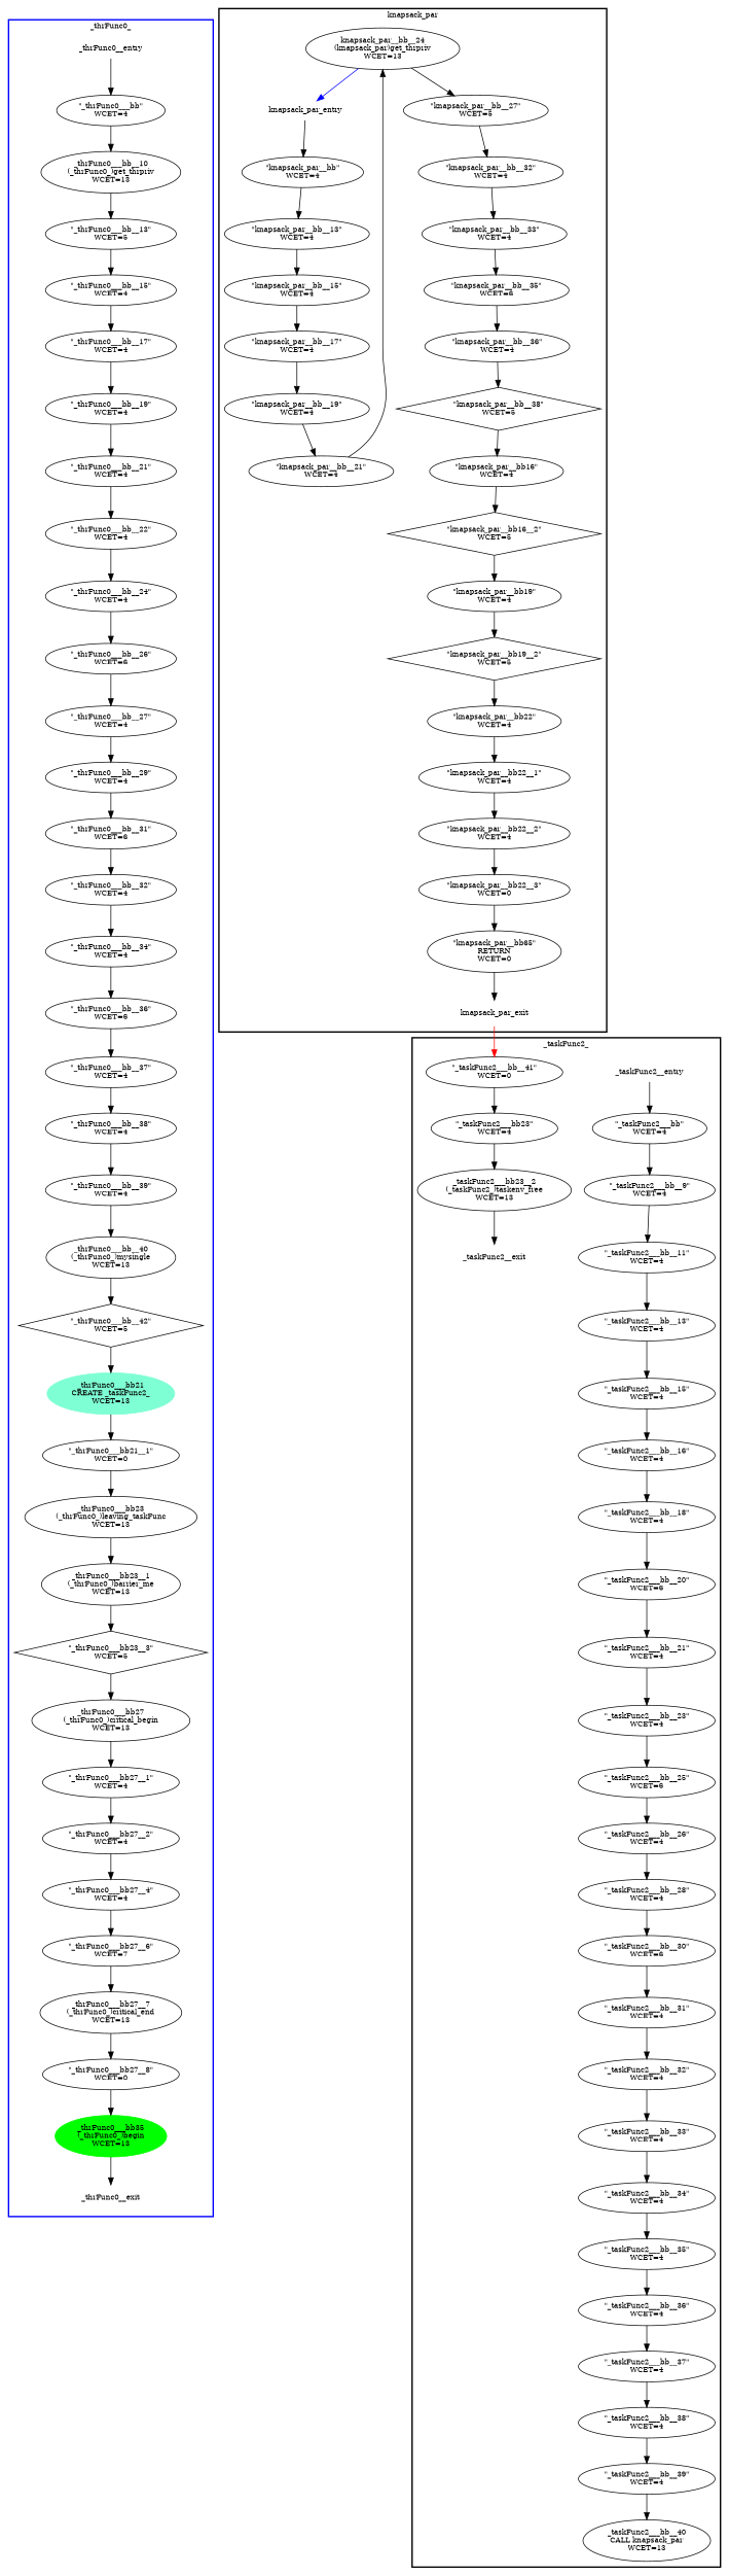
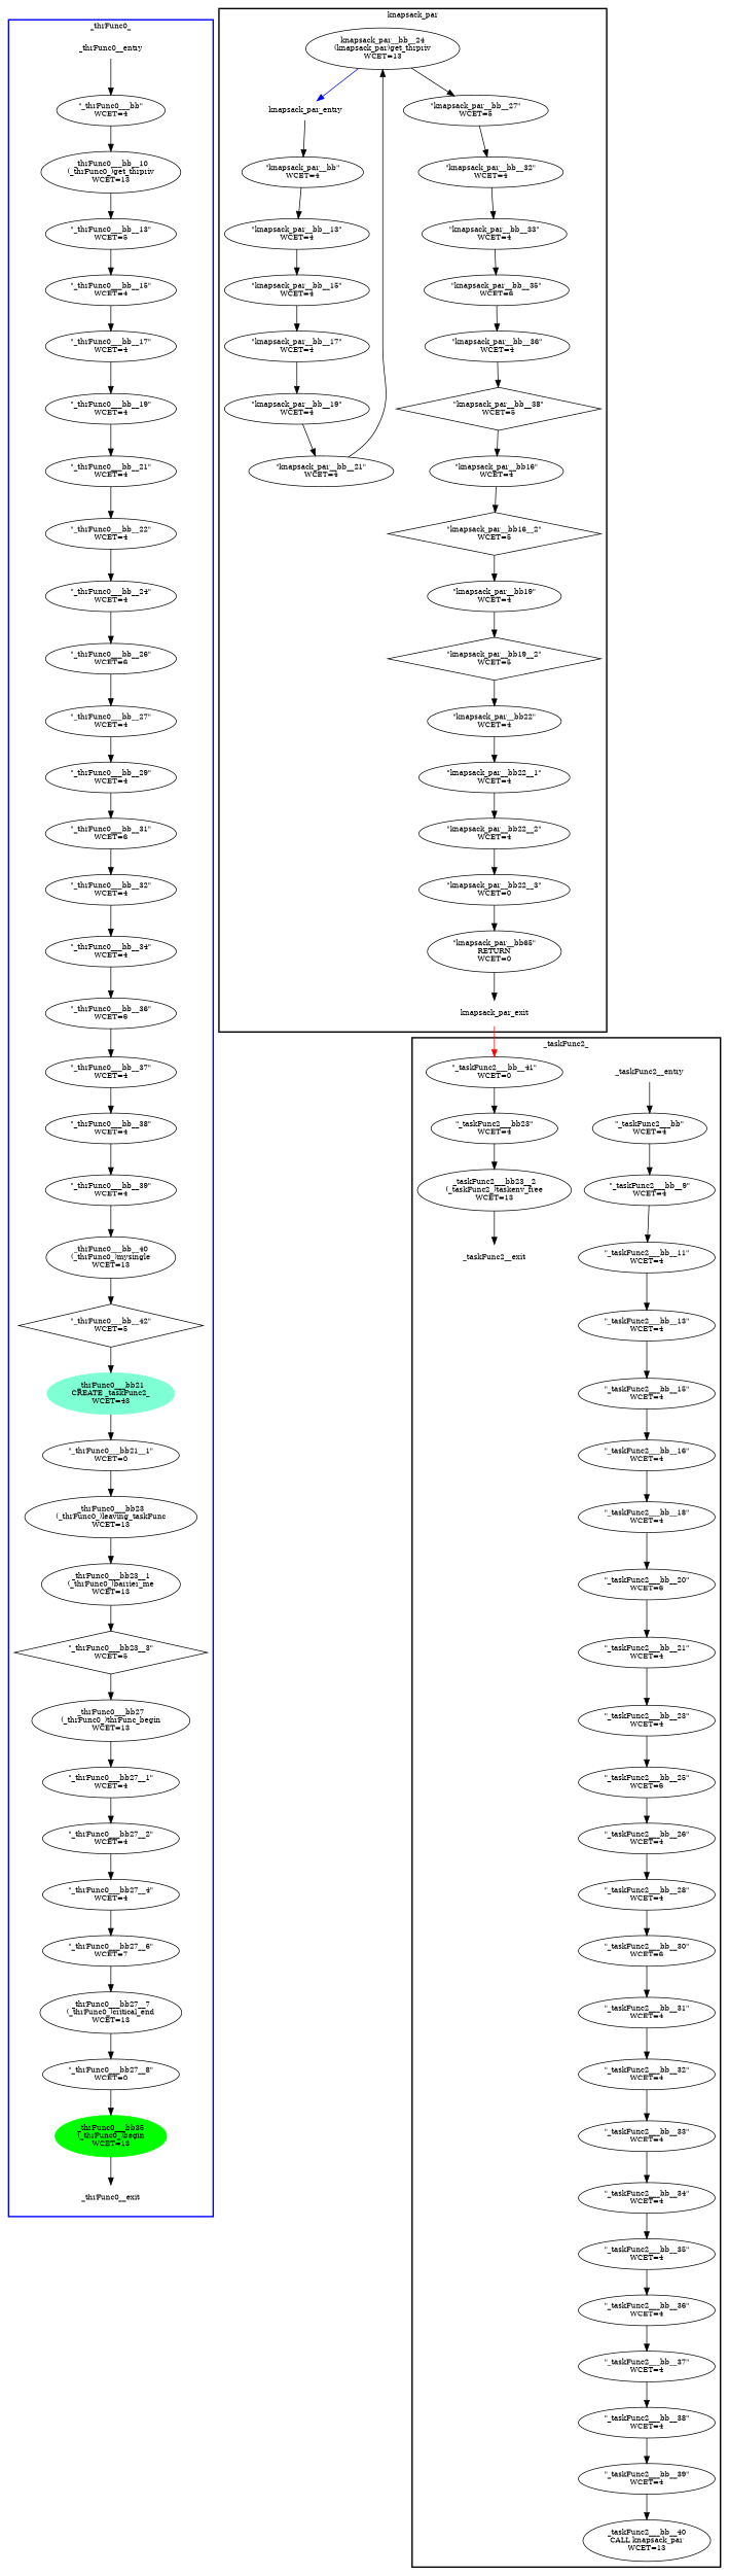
  digraph {
    fontsize=10
    rankdir=TB
    node [fontsize=10]
    n1 [label="\"_thrFunc0___bb__31\"\nWCET=6" width=0.01]
    n2 [label="\"_thrFunc0___bb27__8\"\nWCET=0" width=0.01]
    n3 [label="\"_thrFunc0___bb__26\"\nWCET=6" width=0.01]
    n4 [label="_thrFunc0___bb23__1\n(_thrFunc0_)barrier_me\nWCET=13" width=0.01]
    n5 [label="\"_thrFunc0___bb__17\"\nWCET=4" width=0.01]
    n6 [color=white label=_thrFunc0__exit width=0.01]
    n7 [label="\"_thrFunc0___bb__38\"\nWCET=4" width=0.01]
    n8 [label="\"_thrFunc0___bb__29\"\nWCET=4" width=0.01]
    n9 [label="\"_thrFunc0___bb__19\"\nWCET=4" width=0.01]
    n10 [color=white height=0.01 label=_thrFunc0__entry width=0.01]
    n11 [label="\"_thrFunc0___bb21__1\"\nWCET=0" width=0.01]
    n12 [label="_thrFunc0___bb__10\n(_thrFunc0_)get_thrpriv\nWCET=13" width=0.01]
-   n13 [color=aquamarine label="_thrFunc0___bb21\nCREATE _taskFunc2_\nWCET=13" style=filled width=0.01]
+   n13 [color=aquamarine label="_thrFunc0___bb21\nCREATE _taskFunc2_\nWCET=43" style=filled width=0.01]
    n14 [label="\"_thrFunc0___bb__34\"\nWCET=4" width=0.01]
    n15 [label="\"_thrFunc0___bb__32\"\nWCET=4" width=0.01]
    n16 [label="_thrFunc0___bb__40\n(_thrFunc0_)mysingle\nWCET=13" width=0.01]
    n17 [label="\"_thrFunc0___bb__39\"\nWCET=4" width=0.01]
    n18 [label="\"_thrFunc0___bb__37\"\nWCET=4" width=0.01]
    n19 [label="\"_thrFunc0___bb__24\"\nWCET=4" width=0.01]
    n20 [label="\"_thrFunc0___bb__13\"\nWCET=5" width=0.01]
    n21 [label="\"_thrFunc0___bb27__4\"\nWCET=4" width=0.01]
    n22 [label="\"_thrFunc0___bb\"\nWCET=4" width=0.01]
-   n23 [label="_thrFunc0___bb27\n(_thrFunc0_)critical_begin\nWCET=13" width=0.01]
+   n23 [label="_thrFunc0___bb27\n(_thrFunc0_)thrFunc_begin\nWCET=13" width=0.01]
    n24 [label="\"_thrFunc0___bb27__2\"\nWCET=4" width=0.01]
    n25 [label="\"_thrFunc0___bb__42\"\nWCET=5" shape=diamond width=0.01]
    n26 [label="\"_thrFunc0___bb__36\"\nWCET=6" width=0.01]
    n27 [label="_thrFunc0___bb23\n(_thrFunc0_)leaving_taskFunc\nWCET=13" width=0.01]
    n28 [label="\"_thrFunc0___bb__22\"\nWCET=4" width=0.01]
    n29 [label="\"_thrFunc0___bb__21\"\nWCET=4" width=0.01]
    n30 [color=green label="_thrFunc0___bb35\n(_thrFunc0_)begin\nWCET=13" style=filled width=0.01]
    n31 [label="_thrFunc0___bb27__7\n(_thrFunc0_)critical_end\nWCET=13" width=0.01]
    n32 [label="\"_thrFunc0___bb27__1\"\nWCET=4" width=0.01]
    n33 [label="\"_thrFunc0___bb__27\"\nWCET=4" width=0.01]
    n34 [label="\"_thrFunc0___bb27__6\"\nWCET=7" width=0.01]
    n35 [label="\"_thrFunc0___bb__15\"\nWCET=4" width=0.01]
    n36 [label="\"_thrFunc0___bb23__3\"\nWCET=5" shape=diamond width=0.01]
    n37 [label="\"_taskFunc2___bb__39\"\nWCET=4" width=0.01]
    n38 [label="\"_taskFunc2___bb__20\"\nWCET=6" width=0.01]
    n39 [label="\"_taskFunc2___bb__31\"\nWCET=4" width=0.01]
    n40 [label="\"_taskFunc2___bb__21\"\nWCET=4" width=0.01]
    n41 [label="_taskFunc2___bb__40\nCALL knapsack_par\nWCET=13" width=0.01]
    n42 [label="\"_taskFunc2___bb__9\"\nWCET=4" width=0.01]
    n43 [label="\"_taskFunc2___bb__38\"\nWCET=4" width=0.01]
    n44 [label="\"_taskFunc2___bb__15\"\nWCET=4" width=0.01]
    n45 [label="\"_taskFunc2___bb\"\nWCET=4" width=0.01]
    n46 [label="\"_taskFunc2___bb__30\"\nWCET=6" width=0.01]
    n47 [label="\"_taskFunc2___bb__28\"\nWCET=4" width=0.01]
    n48 [label="\"_taskFunc2___bb__18\"\nWCET=4" width=0.01]
    n49 [label="\"_taskFunc2___bb__34\"\nWCET=4" width=0.01]
    n50 [color=white height=0.01 label=_taskFunc2__entry width=0.01]
    n51 [label="\"_taskFunc2___bb__33\"\nWCET=4" width=0.01]
    n52 [label="\"_taskFunc2___bb__23\"\nWCET=4" width=0.01]
    n53 [label="\"_taskFunc2___bb__13\"\nWCET=4" width=0.01]
    n54 [label="\"_taskFunc2___bb__32\"\nWCET=4" width=0.01]
    n55 [label="\"_taskFunc2___bb__36\"\nWCET=4" width=0.01]
    n56 [label="\"_taskFunc2___bb__26\"\nWCET=4" width=0.01]
    n57 [label="\"_taskFunc2___bb__35\"\nWCET=4" width=0.01]
    n58 [label="\"_taskFunc2___bb__16\"\nWCET=4" width=0.01]
    n59 [label="\"_taskFunc2___bb__11\"\nWCET=4" width=0.01]
    n60 [label="_taskFunc2___bb23__2\n(_taskFunc2_)taskenv_free\nWCET=13" width=0.01]
    n61 [label="\"_taskFunc2___bb__25\"\nWCET=6" width=0.01]
    n62 [label="\"_taskFunc2___bb__41\"\nWCET=0" width=0.01]
    n63 [color=white label=_taskFunc2__exit width=0.01]
    n64 [label="\"_taskFunc2___bb23\"\nWCET=4" width=0.01]
    n65 [label="\"_taskFunc2___bb__37\"\nWCET=4" width=0.01]
    n66 [color=white label=knapsack_par_exit width=0.01]
    n67 [label="\"knapsack_par__bb16__2\"\nWCET=5" shape=diamond width=0.01]
    n68 [label="\"knapsack_par__bb__13\"\nWCET=4" width=0.01]
    n69 [label="\"knapsack_par__bb22__2\"\nWCET=4" width=0.01]
    n70 [label="\"knapsack_par__bb__33\"\nWCET=4" width=0.01]
    n71 [label="\"knapsack_par__bb19\"\nWCET=4" width=0.01]
    n72 [label="\"knapsack_par__bb__19\"\nWCET=4" width=0.01]
    n73 [label="knapsack_par__bb__24\n(knapsack_par)get_thrpriv\nWCET=13" width=0.01]
    n74 [label="\"knapsack_par__bb19__2\"\nWCET=5" shape=diamond width=0.01]
    n75 [label="\"knapsack_par__bb__15\"\nWCET=4" width=0.01]
    n76 [label="\"knapsack_par__bb22__1\"\nWCET=4" width=0.01]
    n77 [color=white height=0.01 label=knapsack_par_entry width=0.01]
    n78 [label="\"knapsack_par__bb__38\"\nWCET=5" shape=diamond width=0.01]
    n79 [label="\"knapsack_par__bb__21\"\nWCET=4" width=0.01]
    n80 [label="\"knapsack_par__bb__17\"\nWCET=4" width=0.01]
    n81 [label="\"knapsack_par__bb\"\nWCET=4" width=0.01]
    n82 [label="\"knapsack_par__bb__27\"\nWCET=5" width=0.01]
    n83 [label="\"knapsack_par__bb65\"\nRETURN\nWCET=0" width=0.01]
    n84 [label="\"knapsack_par__bb__32\"\nWCET=4" width=0.01]
    n85 [label="\"knapsack_par__bb__35\"\nWCET=6" width=0.01]
    n86 [label="\"knapsack_par__bb16\"\nWCET=4" width=0.01]
    n87 [label="\"knapsack_par__bb22\"\nWCET=4" width=0.01]
    n88 [label="\"knapsack_par__bb22__3\"\nWCET=0" width=0.01]
    n89 [label="\"knapsack_par__bb__36\"\nWCET=4" width=0.01]
    subgraph cluster_1 {
      color=blue
      label=_thrFunc0_
      style=bold
      n1
      n2
      n3
      n4
      n5
      n6
      n7
      n8
      n9
      n10
      n11
      n12
      n13
      n14
      n15
      n16
      n17
      n18
      n19
      n20
      n21
      n22
      n23
      n24
      n25
      n26
      n27
      n28
      n29
      n30
      n31
      n32
      n33
      n34
      n35
      n36
    }
    subgraph cluster_2 {
      label=_taskFunc2_
      style=bold
      n37
      n38
      n39
      n40
      n41
      n42
      n43
      n44
      n45
      n46
      n47
      n48
      n49
      n50
      n51
      n52
      n53
      n54
      n55
      n56
      n57
      n58
      n59
      n60
      n61
      n62
      n63
      n64
      n65
    }
    subgraph cluster_3 {
      label=knapsack_par
      style=bold
      n66
      n67
      n68
      n69
      n70
      n71
      n72
      n73
      n74
      n75
      n76
      n77
      n78
      n79
      n80
      n81
      n82
      n83
      n84
      n85
      n86
      n87
      n88
      n89
    }
    subgraph cluster_4 {
      label=_taskFunc0_
      style=bold
    }
    subgraph cluster_5 {
      label=_taskFunc1_
      style=bold
    }
    n1 -> n15
    n2 -> n30
    n3 -> n33
    n4 -> n36
    n5 -> n9
    n7 -> n17
    n8 -> n1
    n9 -> n29
    n10 -> n22
    n11 -> n27
    n12 -> n20
    n13 -> n11
    n14 -> n26
    n15 -> n14
    n16 -> n25
    n17 -> n16
    n18 -> n7
    n19 -> n3
    n20 -> n35
    n21 -> n34
    n22 -> n12
    n23 -> n32
    n24 -> n21
    n25 -> n13
    n26 -> n18
    n27 -> n4
    n28 -> n19
    n29 -> n28
    n30 -> n6
    n31 -> n2
    n32 -> n24
    n33 -> n8
    n34 -> n31
    n35 -> n5
    n36 -> n23
    n37 -> n41
    n38 -> n40
    n39 -> n54
    n40 -> n52
    n42 -> n59
    n43 -> n37
    n44 -> n58
    n45 -> n42
    n46 -> n39
    n47 -> n46
    n48 -> n38
    n49 -> n57
    n50 -> n45
    n51 -> n49
    n52 -> n61
    n53 -> n44
    n54 -> n51
    n55 -> n65
    n56 -> n47
    n57 -> n55
    n58 -> n48
    n59 -> n53
    n60 -> n63
    n61 -> n56
    n62 -> n64
    n64 -> n60
    n65 -> n43
    n66 -> n62 [color=red]
    n67 -> n71
    n68 -> n75
    n69 -> n88
    n70 -> n85
    n71 -> n74
    n72 -> n79
    n73 -> n77 [color=blue]
    n73 -> n82
    n74 -> n87
    n75 -> n80
    n76 -> n69
    n77 -> n81
    n78 -> n86
    n79 -> n73
    n80 -> n72
    n81 -> n68
    n82 -> n84
    n83 -> n66
    n84 -> n70
    n85 -> n89
    n86 -> n67
    n87 -> n76
    n88 -> n83
    n89 -> n78
  }
